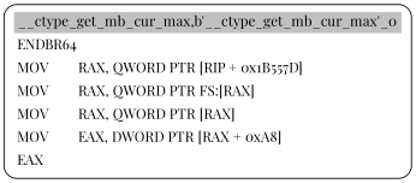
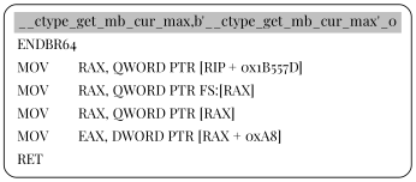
  digraph {
    fontname="Playfair Display"
-   n1 [fontname="Playfair Display" label=<<table border="0" cellborder="0" cellpadding="3"><tr><td align="center" colspan="2" bgcolor="grey">__ctype_get_mb_cur_max,b'__ctype_get_mb_cur_max'_0</td></tr><tr><td align="left">ENDBR64    </td></tr><tr><td align="left">MOV        RAX, QWORD PTR [RIP + 0x1B557D]</td></tr><tr><td align="left">MOV        RAX, QWORD PTR FS:[RAX]</td></tr><tr><td align="left">MOV        RAX, QWORD PTR [RAX]</td></tr><tr><td align="left">MOV        EAX, DWORD PTR [RAX + 0xA8]</td></tr><tr><td align="left">EAX        </td></tr></table>> shape=Mrecord]
+   n1 [fontname="Playfair Display" label=<<table border="0" cellborder="0" cellpadding="3"><tr><td align="center" colspan="2" bgcolor="grey">__ctype_get_mb_cur_max,b'__ctype_get_mb_cur_max'_0</td></tr><tr><td align="left">ENDBR64    </td></tr><tr><td align="left">MOV        RAX, QWORD PTR [RIP + 0x1B557D]</td></tr><tr><td align="left">MOV        RAX, QWORD PTR FS:[RAX]</td></tr><tr><td align="left">MOV        RAX, QWORD PTR [RAX]</td></tr><tr><td align="left">MOV        EAX, DWORD PTR [RAX + 0xA8]</td></tr><tr><td align="left">RET        </td></tr></table>> shape=Mrecord]
  }
